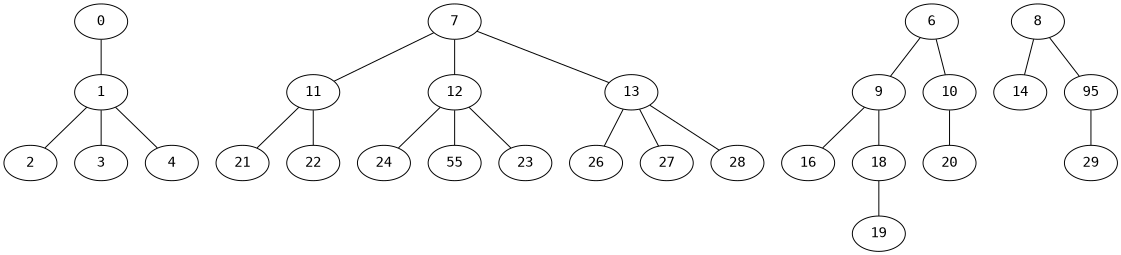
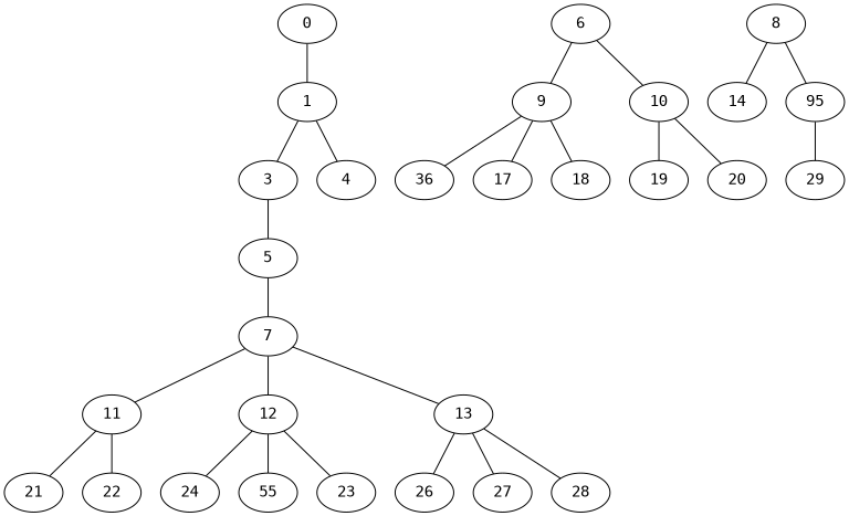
  graph {
    fontname="DejaVu Sans Mono"
    node [fontname="DejaVu Sans Mono"]
    edge [fontname="DejaVu Sans Mono"]
    0
    1
-   2
    3
    4
+   5
    7
    6
    9
    10
    8
    14
    n13 [label=95]
    11
    12
    13
-   16
+   16 [label=36]
+   17
    18
    19
    20
    29
    21
    22
    24
    n26 [label=55]
    23
    26
    27
    28
    0 -- 1
-   1 -- 2
    1 -- 3
    1 -- 4
+   3 -- 5
+   5 -- 7
    7 -- 11
    7 -- 12
    7 -- 13
    6 -- 9
    6 -- 10
    9 -- 16
+   9 -- 17
    9 -- 18
-   18 -- 19
+   10 -- 19
    10 -- 20
    8 -- 14
    8 -- n13
    n13 -- 29
    11 -- 21
    11 -- 22
    12 -- 24
    12 -- n26
    12 -- 23
    13 -- 26
    13 -- 27
    13 -- 28
  }
